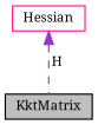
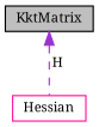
  digraph {
    fontname="Noto Serif"
    node [fontname="Noto Serif" fontsize=10 shape=record style=filled]
    n1 [color=black fillcolor=grey75 fontcolor=black height=0.2 label=KktMatrix width=0.4]
    n2 [color=deeppink fillcolor=white height=0.2 label=Hessian width=0.4]
-   n2 -> n1 [color=darkorchid3 dir=back fontname="Noto Serif" fontsize=10 label=" H" labelfontname=Helvetica labelfontsize=10 style=dashed]
+   n1 -> n2 [color=darkorchid3 dir=back fontname="Noto Serif" fontsize=10 label=" H" labelfontname=Helvetica labelfontsize=10 style=dashed]
  }
